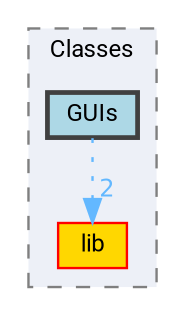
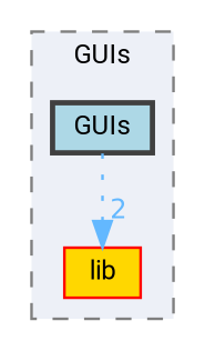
  digraph {
    compound=true
    fontname=Roboto
    node [fontname=Roboto fontsize=10 shape=box]
    n1 [color=red fillcolor=gold height=0.2 label=lib style=filled width=0.4]
    n2 [color=grey25 fillcolor=lightblue height=0.2 label=GUIs style="filled,bold" width=0.4]
    subgraph cluster_1 {
      bgcolor="#edf0f7"
      fontsize=10
-     label=Classes
+     label=GUIs
      pencolor=grey50
      style="filled,dashed"
      n1
      n2
    }
    n2 -> n1 [color=steelblue1 fontcolor=steelblue1 fontname=Roboto fontsize=10 headlabel=2 labeldistance=1.5 labelfontname=Helvetica labelfontsize=10 style=dotted]
  }
